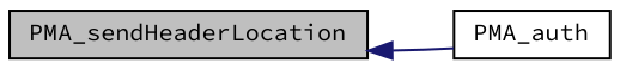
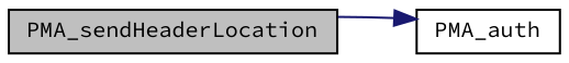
  digraph {
    rankdir=LR
    fontname="Source Code Pro"
    node [color=black fontname="Source Code Pro" fontsize=10 shape=record style=filled]
    n1 [fillcolor=grey75 fontcolor=black height=0.2 label=PMA_sendHeaderLocation width=0.4]
    n2 [fillcolor=white height=0.2 label=PMA_auth width=0.4]
-   n1 -> n2 [color=midnightblue dir=back fontname="Source Code Pro" fontsize=10 labelfontname=Helvetica labelfontsize=10 style=solid]
+   n2 -> n1 [color=midnightblue dir=back fontname="Source Code Pro" fontsize=10 labelfontname=Helvetica labelfontsize=10 style=solid]
  }
